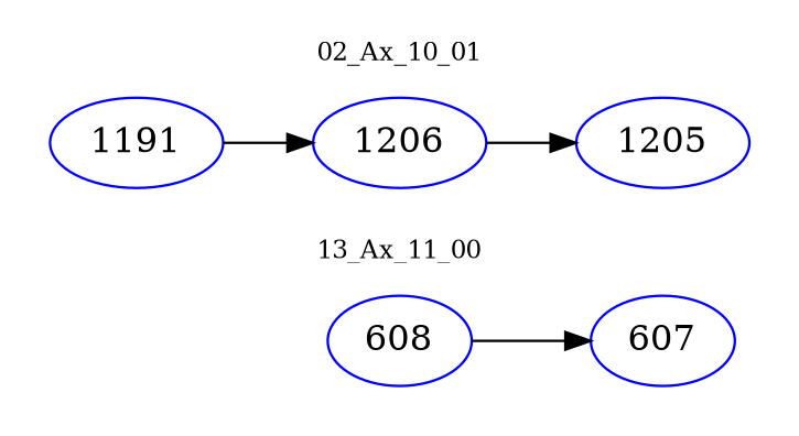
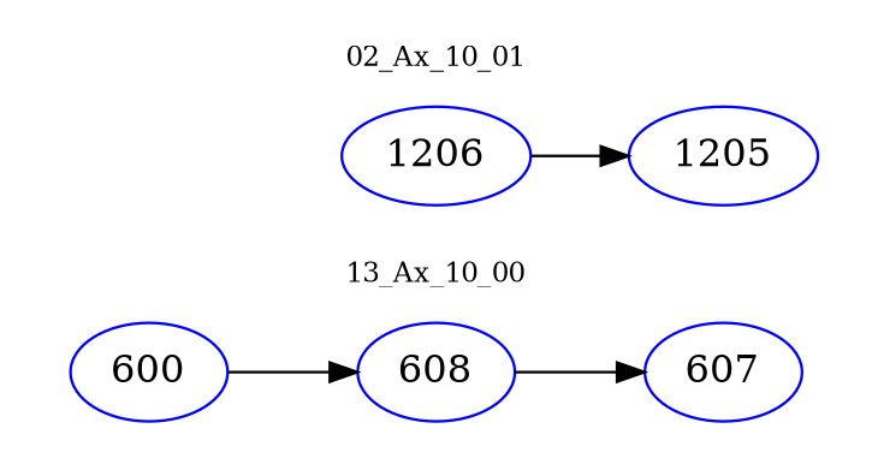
  digraph {
    rankdir=LR
    node [color=blue]
    edge [color=black]
+   n1 [label=600]
    n2 [label=608]
    n3 [label=607]
-   n4 [label=1191]
    n5 [label=1206]
    n6 [label=1205]
    subgraph cluster_1 {
      color=white
      fontsize=10
-     label="13_Ax_11_00"
+     label="13_Ax_10_00"
+     n1
      n2
      n3
    }
    subgraph cluster_2 {
      color=white
      fontsize=10
      label="02_Ax_10_01"
-     n4
      n5
      n6
    }
+   n1 -> n2
    n2 -> n3
-   n4 -> n5
    n5 -> n6
  }
